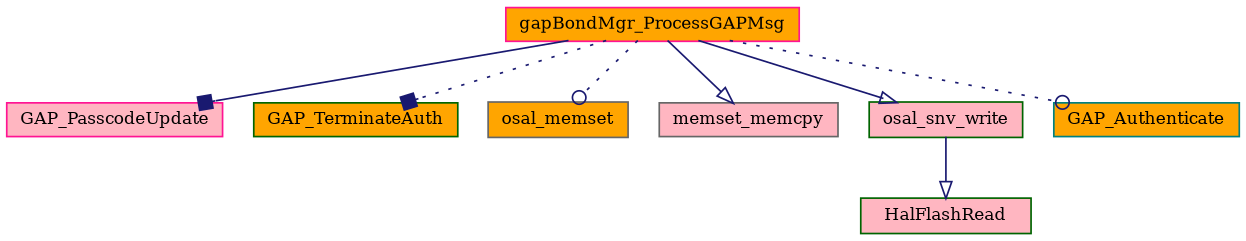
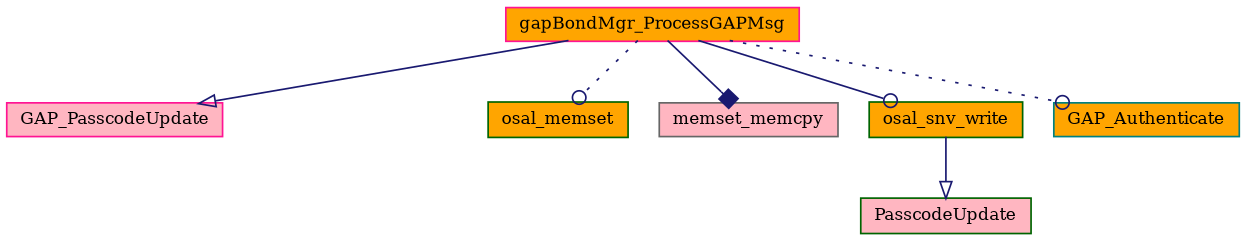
  digraph {
    fontname="DejaVu Serif"
    rankdir=TB
    node [color=darkgreen fillcolor=orange fontname="DejaVu Serif" fontsize=10 shape=record style=filled]
    edge [arrowhead=odot color=midnightblue fontname="DejaVu Serif" fontsize=10 labelfontname=Helvetica labelfontsize=10 style=solid]
    n1 [color=deeppink fontcolor=black height=0.2 label=gapBondMgr_ProcessGAPMsg width=0.4]
    n2 [color=deeppink fillcolor=lightpink height=0.2 label=GAP_PasscodeUpdate width=0.4]
-   n3 [height=0.2 label=GAP_TerminateAuth width=0.4]
-   n4 [color=gray40 height=0.2 label=osal_memset width=0.4]
+   n4 [height=0.2 label=osal_memset width=0.4]
    n5 [color=gray40 fillcolor=lightpink height=0.2 label=memset_memcpy width=0.4]
-   n6 [fillcolor=lightpink height=0.2 label=osal_snv_write width=0.4]
+   n6 [height=0.2 label=osal_snv_write width=0.4]
    n7 [color=teal height=0.2 label=GAP_Authenticate width=0.4]
-   n8 [fillcolor=lightpink height=0.2 label=HalFlashRead width=0.4]
-   n1 -> n2 [arrowhead=box]
-   n1 -> n3 [arrowhead=box style=dotted]
+   n8 [fillcolor=lightpink height=0.2 label=PasscodeUpdate width=0.4]
+   n1 -> n2 [arrowhead=onormal]
    n1 -> n4 [style=dotted]
-   n1 -> n5 [arrowhead=onormal]
-   n1 -> n6 [arrowhead=onormal]
+   n1 -> n5 [arrowhead=box]
+   n1 -> n6
    n1 -> n7 [style=dotted]
    n6 -> n8 [arrowhead=onormal]
  }
